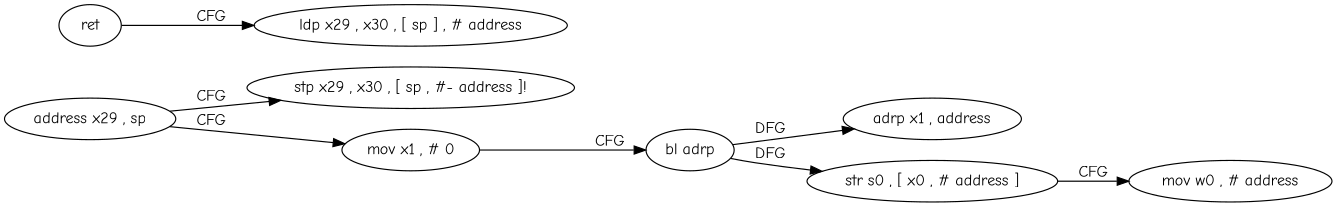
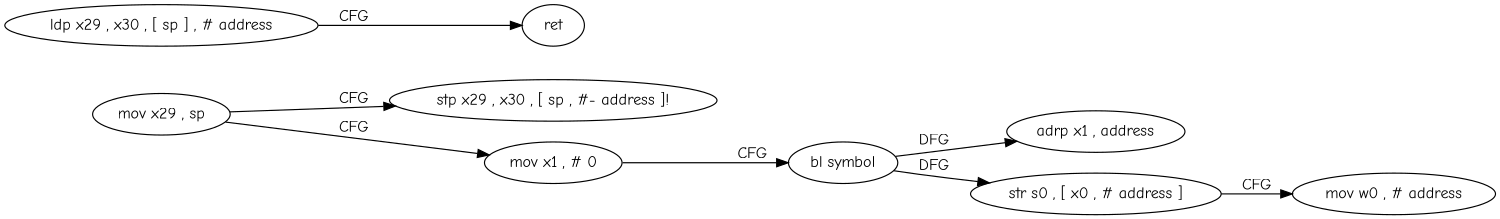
  digraph {
    fontname="Comic Neue"
    rankdir=LR
    node [fontname="Comic Neue"]
    edge [fontname="Comic Neue"]
    n1 [label="stp x29 , x30 , [ sp , #- address ]!"]
-   n2 [label="address x29 , sp"]
+   n2 [label="mov x29 , sp"]
    n3 [label="mov x1 , # 0"]
-   n4 [label="bl adrp"]
+   n4 [label="bl symbol"]
    n5 [label="adrp x1 , address"]
    n6 [label="str s0 , [ x0 , # address ]"]
    n7 [label="mov w0 , # address"]
    n8 [label="ldp x29 , x30 , [ sp ] , # address"]
    n9 [label=ret]
    n2 -> n1 [label=CFG]
    n2 -> n3 [label=CFG]
    n3 -> n4 [label=CFG]
    n4 -> n5 [label=DFG]
    n4 -> n6 [label=DFG]
    n6 -> n7 [label=CFG]
-   n9 -> n8 [label=CFG]
+   n8 -> n9 [label=CFG]
  }
